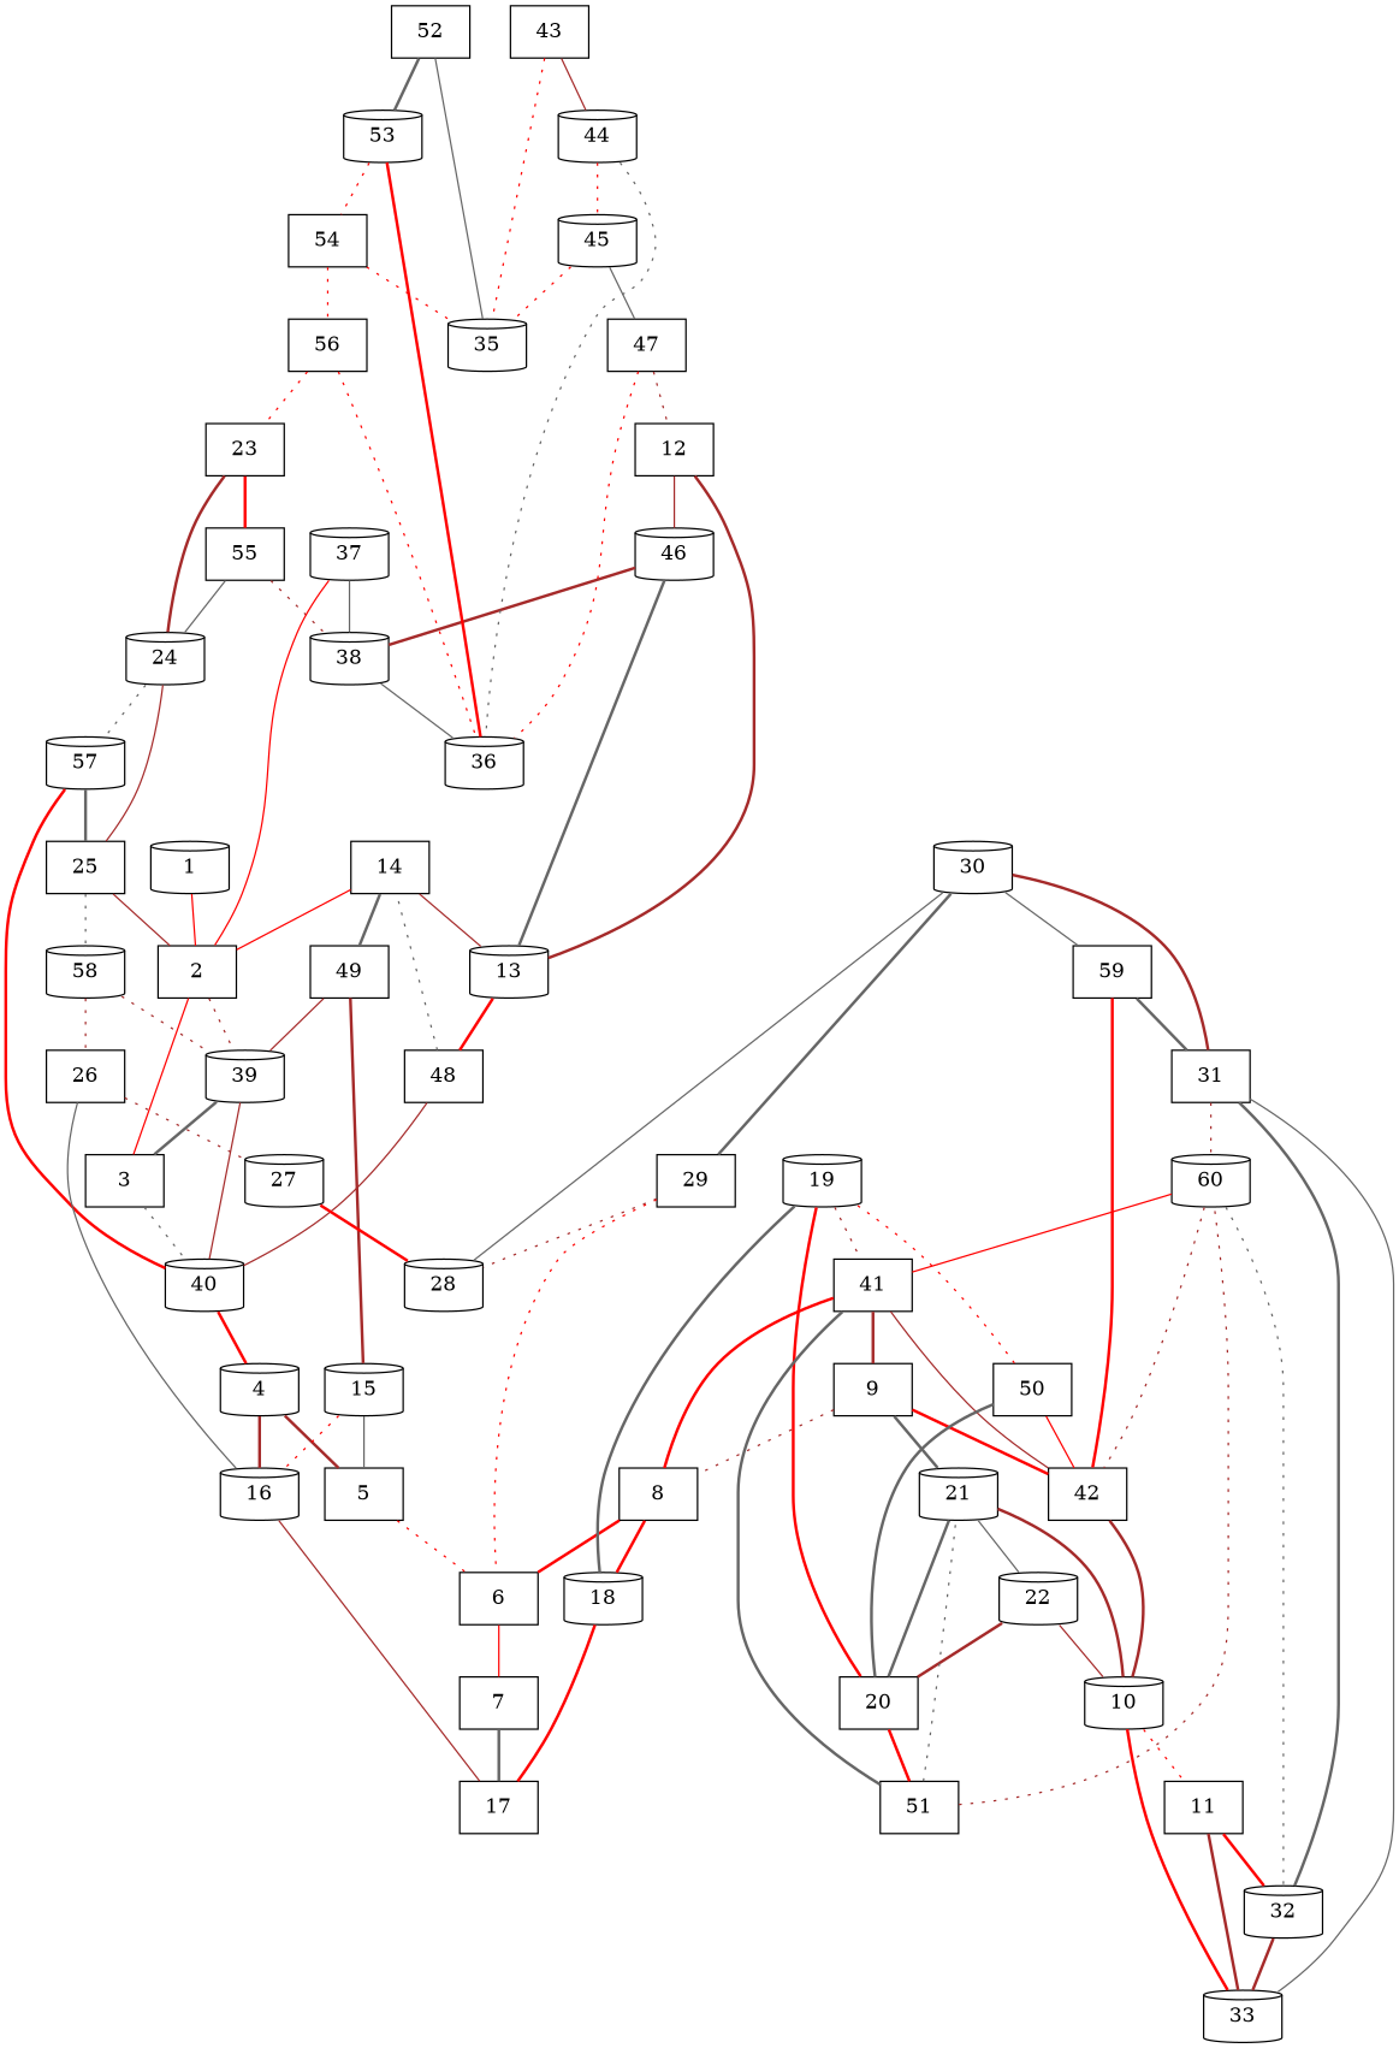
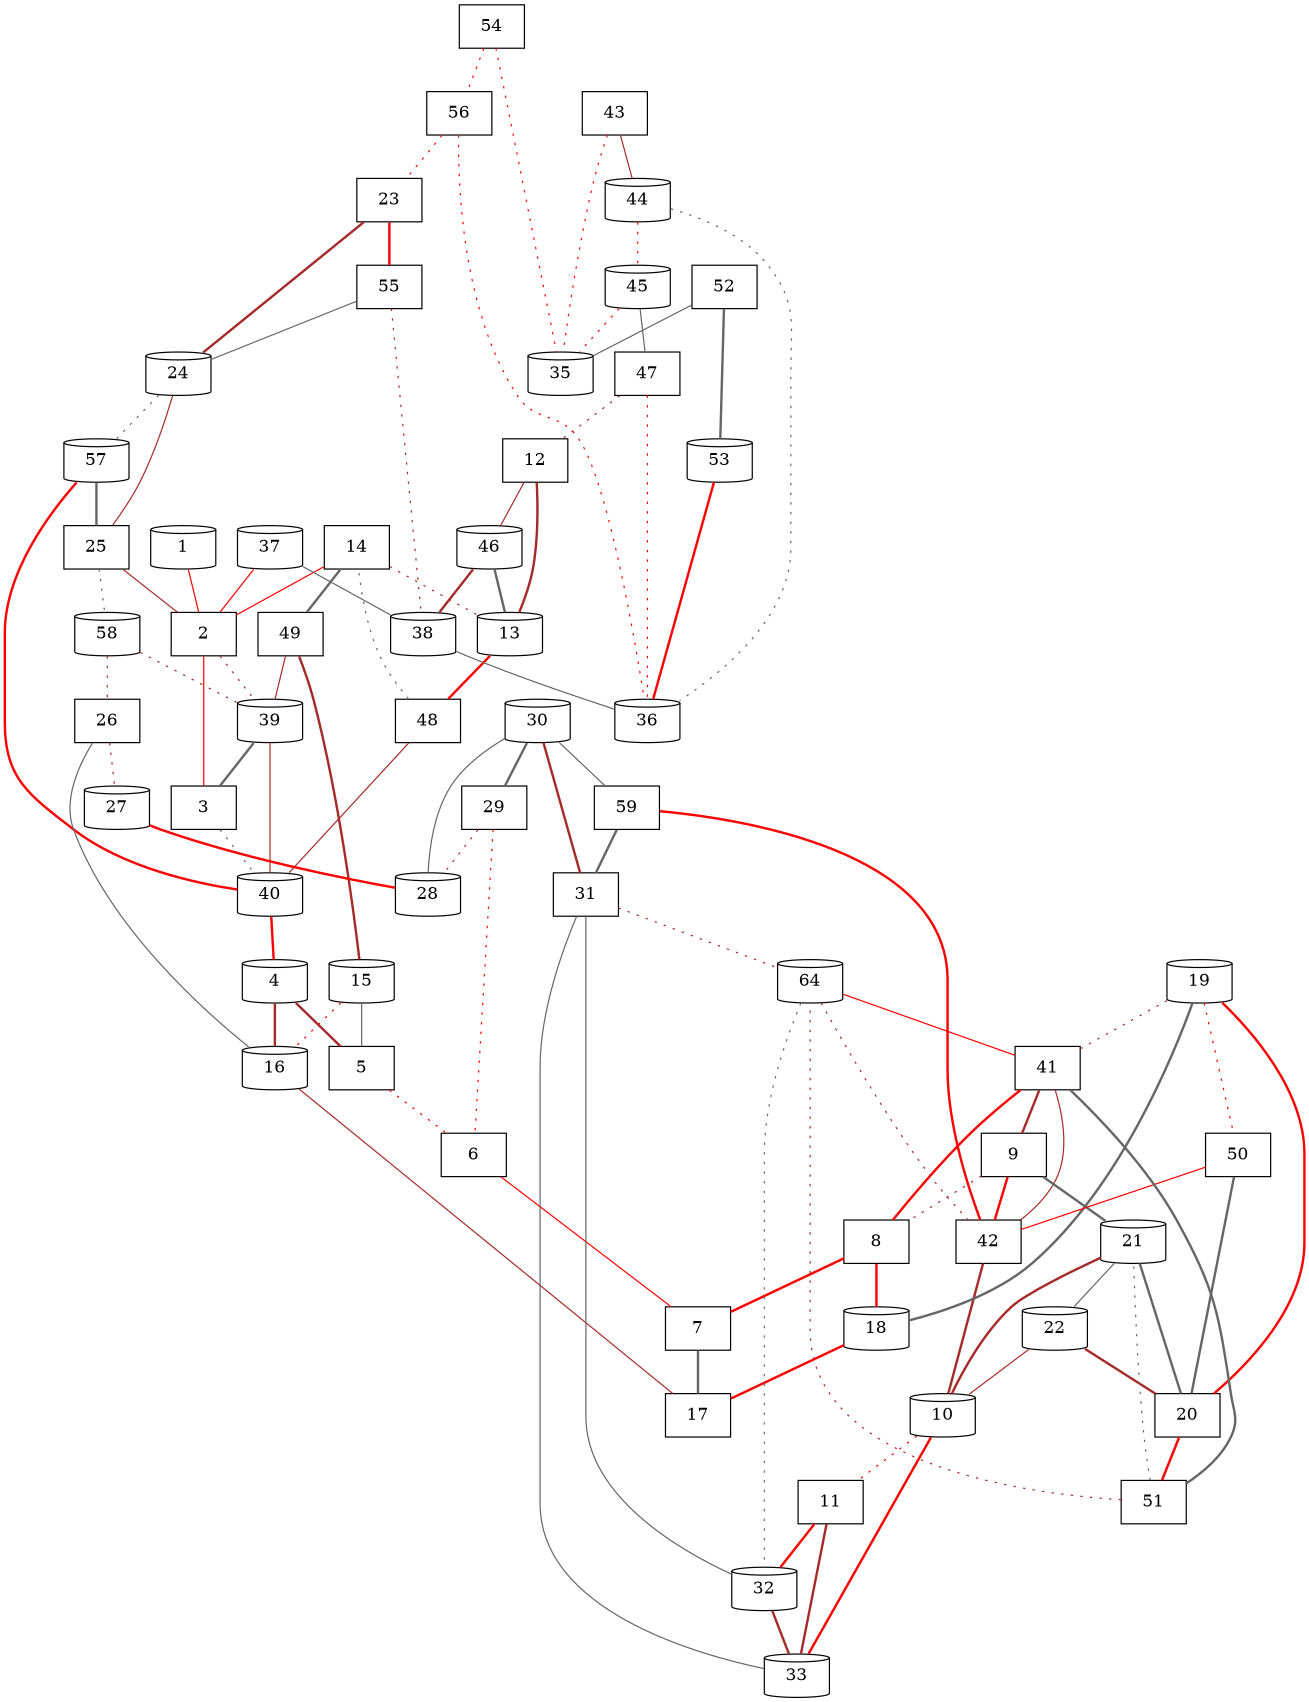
  graph {
    node [aaLength=13 sequence=ADDWDNQMLFFLSH shape=box type=0]
    edge [color=red distance0=3.0 frequency=1 style=bold type0=3]
    1 [aaLength=14 shape=cylinder]
    2 [aaLength=15 sequence=MDTYAADVAALTEAL]
    39 [aaLength=6 sequence=AVHIGH shape=cylinder type=1]
    3 [sequence=STGGGEVARYVAR]
    40 [aaLength=7 sequence=VAKAVLV shape=cylinder type=1]
    4 [sequence=LEVFDEFRAALAA shape=cylinder]
    5 [aaLength=10 sequence=RAQFYIDVPS]
    16 [aaLength=10 sequence=RAQFYIDVPS shape=cylinder]
    6 [sequence=QGLIDHWWLQGMM]
    17 [sequence=QGLIDHWWLQGMM]
    7 [sequence=ANAHYECIAAFSE]
    8 [aaLength=6 sequence=TDDLKR]
    18 [sequence=ANAHYECIAAFSE shape=cylinder]
    41 [aaLength=7 sequence=PVLVAHG type=1]
    9 [aaLength=7 sequence=APKSAEL]
    42 [aaLength=6 sequence=ATLKSY type=1]
    21 [aaLength=4 sequence=MLST shape=cylinder]
    10 [aaLength=4 sequence=MLST shape=cylinder]
    11 [aaLength=12 sequence=PEVLNPDLLAFV]
    22 [aaLength=12 sequence=PEVLNPDLLAFV shape=cylinder]
    32 [aaLength=4 sequence=MLST shape=cylinder]
    20 [aaLength=7 sequence=APKSAEL]
    33 [aaLength=12 sequence=PEVLNPDLLAFV shape=cylinder]
    12 [aaLength=14]
    13 [aaLength=15 sequence=MDTYAADVAALTEAL shape=cylinder]
    46 [aaLength=5 sequence=RVIAH shape=cylinder type=1]
    48 [aaLength=6 sequence=AVHIGH type=1]
    38 [aaLength=5 sequence=PVVFH shape=cylinder type=1]
    14 [sequence=STGGGEVARYVAR]
    36 [aaLength=4 sequence=YKDW shape=cylinder type=1]
    49 [aaLength=7 sequence=VAKAVLV type=1]
    15 [sequence=LEVFDEFRAALAA shape=cylinder]
    19 [aaLength=6 sequence=TDDLKR shape=cylinder]
    50 [aaLength=7 sequence=PVLVAHG type=1]
    51 [aaLength=6 sequence=ATLKSY type=1]
-   60 [aaLength=6 sequence=ATLKSY shape=cylinder type=1]
+   60 [aaLength=6 sequence=ATLKSY shape=cylinder type=1 label=64]
    23 [aaLength=14]
    24 [aaLength=15 sequence=MDTYAADVAALTEAL shape=cylinder]
    55 [aaLength=5 sequence=RVIAH type=1]
    57 [aaLength=6 sequence=AVHIGH shape=cylinder type=1]
    25 [sequence=STGGGEVARYVAR]
    58 [aaLength=7 sequence=VAKAVLV shape=cylinder type=1]
    26 [sequence=LEVFDEFRAALAA]
    27 [aaLength=10 sequence=RAQFYIDVPS shape=cylinder]
    28 [sequence=QGLIDHWWLQGMM shape=cylinder]
    29 [sequence=ANAHYECIAAFSE]
    30 [aaLength=6 sequence=TDDLKR shape=cylinder]
    59 [aaLength=7 sequence=PVLVAHG type=1]
    31 [aaLength=7 sequence=APKSAEL]
    35 [aaLength=3 sequence=NIF shape=cylinder type=1]
    37 [aaLength=5 sequence=RVIAH shape=cylinder type=1]
    43 [aaLength=3 sequence=TVT type=1]
    44 [aaLength=3 sequence=NIF shape=cylinder type=1]
    45 [aaLength=4 sequence=YKDW shape=cylinder type=1]
    47 [aaLength=5 sequence=PVVFH type=1]
    52 [aaLength=3 sequence=TVT type=1]
    53 [aaLength=3 sequence=NIF shape=cylinder type=1]
    54 [aaLength=4 sequence=YKDW type=1]
    56 [aaLength=5 sequence=PVVFH type=1]
    1 -- 2 [distance0=40.79961 style=solid]
    2 -- 39 [color=brown distance0=4.0 style=dotted type0=4]
    39 -- 3 [color=gray40 distance0=0.0 type0=5]
    39 -- 40 [color=brown distance0=24.0 style=solid]
    3 -- 2 [distance0=26.41358 style=solid type0=1]
    3 -- 40 [color=gray40 distance0=5.0 style=dotted type0=4]
    40 -- 4 [distance0=18.0 type0=4]
    4 -- 5 [color=brown distance0=16.25325 distance1=1.0 frequency=2 type0=1 type1=4]
    4 -- 16 [color=brown distance0=22.42796]
    5 -- 6 [distance0=14.0 style=dotted type0=4]
    16 -- 17 [color=brown distance0=14.0 style=solid type0=4]
    6 -- 7 [distance0=19.52078 distance1=2.0 frequency=2 style=solid type1=4]
    7 -- 17 [color=gray40 distance0=16.04611 type0=1]
-   8 -- 6 [distance0=17.20798 type0=1]
+   8 -- 7 [distance0=17.20798 type0=1]
    8 -- 18 [distance0=26.90321 type0=2]
    8 -- 41 [type0=4]
    18 -- 17 [distance0=21.16213 type0=2]
    41 -- 9 [color=brown distance0=11.0 type0=4]
    41 -- 42 [color=brown distance0=28.0 style=solid]
    9 -- 8 [color=brown distance0=28.78955 style=dotted type0=2]
    9 -- 42 [type0=4]
    9 -- 21 [color=gray40 distance0=32.17583]
    42 -- 10 [color=brown distance0=6.0 type0=4]
    21 -- 10 [color=brown distance0=24.43405 type0=1]
    21 -- 22 [color=gray40 distance0=11.22401 distance1=1.0 frequency=2 style=solid type0=1 type1=4]
    10 -- 11 [distance0=10.74591 distance1=1.0 frequency=2 style=dotted type0=1 type1=4]
    11 -- 32 [distance0=20.76299 type0=2]
    22 -- 10 [color=brown distance0=40.00224 style=solid]
    22 -- 20 [color=brown distance0=30.71859 type0=2]
    32 -- 33 [color=brown distance0=8.768843 distance1=1.0 frequency=2 type0=1 type1=4]
    20 -- 21 [color=gray40 distance0=27.08156 type0=1]
    20 -- 51 [type0=4]
    33 -- 10 [distance0=27.67379]
    33 -- 11 [color=brown distance0=27.26463 type0=2]
    12 -- 13 [color=brown distance0=41.678]
    12 -- 46 [color=brown distance0=2.0 style=solid type0=4]
    13 -- 48 [distance0=4.0 type0=4]
    46 -- 13 [color=gray40 distance0=16.0 type0=4]
    46 -- 38 [color=brown distance0=27.0]
    48 -- 40 [color=brown distance0=24.0 style=solid]
    48 -- 14 [color=gray40 distance0=0.0 style=dotted type0=5]
    38 -- 36 [color=gray40 distance0=10.0 style=solid]
    14 -- 2 [distance0=34.65281 style=solid]
-   14 -- 13 [color=brown distance0=25.82545 style=solid type0=1]
+   14 -- 13 [color=brown distance0=25.82545 style=dotted type0=1]
    14 -- 49 [color=gray40 distance0=5.0 type0=4]
    49 -- 39 [color=brown distance0=24.0 style=solid]
    49 -- 15 [color=brown distance0=18.0 type0=4]
    15 -- 5 [color=gray40 distance0=21.2847 style=solid]
    15 -- 16 [distance0=15.33055 distance1=1.0 frequency=2 style=dotted type0=1 type1=4]
    19 -- 18 [color=gray40 distance0=24.42694 type0=1]
    19 -- 41 [color=brown distance0=31.60338 style=dotted]
    19 -- 20 [distance0=28.70059 type0=2]
    19 -- 50 [style=dotted type0=4]
    50 -- 42 [distance0=28.0 style=solid]
    50 -- 20 [color=gray40 distance0=11.0 type0=4]
    51 -- 41 [color=gray40 distance0=28.0]
    51 -- 21 [color=gray40 distance0=6.0 style=dotted type0=4]
    51 -- 60 [color=brown distance0=0.0 style=dotted type0=2]
    60 -- 41 [distance0=28.0 style=solid]
    60 -- 42 [color=brown distance0=0.0 style=dotted type0=1]
    60 -- 32 [color=gray40 distance0=6.0 style=dotted type0=4]
    23 -- 24 [color=brown distance0=38.56193]
    23 -- 55 [distance0=2.0 type0=4]
    24 -- 57 [color=gray40 distance0=4.0 style=dotted type0=4]
    55 -- 38 [color=brown distance0=27.0 style=dotted]
    55 -- 24 [color=gray40 distance0=16.0 style=solid type0=4]
    57 -- 40 [distance0=24.0]
    57 -- 25 [color=gray40 distance0=0.0 type0=5]
    25 -- 2 [color=brown distance0=36.44266 style=solid]
    25 -- 24 [color=brown distance0=25.78266 style=solid type0=1]
    25 -- 58 [color=gray40 distance0=5.0 style=dotted type0=4]
    58 -- 39 [color=brown distance0=24.0 style=dotted]
    58 -- 26 [color=brown distance0=18.0 style=dotted type0=4]
    26 -- 16 [color=gray40 distance0=29.71059 style=solid type0=2]
    26 -- 27 [color=brown distance0=17.27617 distance1=1.0 frequency=2 style=dotted type0=1 type1=4]
    27 -- 28 [distance0=14.0 type0=4]
    29 -- 6 [distance0=28.78925 style=dotted]
    29 -- 28 [color=brown distance0=19.95846 style=dotted type0=1]
    30 -- 28 [color=gray40 distance0=42.40775 style=solid]
    30 -- 29 [color=gray40 distance0=23.08815 type0=1]
    30 -- 59 [color=gray40 style=solid type0=4]
    59 -- 42 [distance0=28.0]
    59 -- 31 [color=gray40 distance0=11.0 type0=4]
-   31 -- 32 [color=gray40 distance0=29.02865 type0=2]
+   31 -- 32 [color=gray40 distance0=29.02865 style=solid type0=2]
    31 -- 33 [color=gray40 distance0=32.49009 style=solid]
    31 -- 60 [color=brown style=dotted type0=4]
    31 -- 30 [color=brown distance0=27.71385 type0=1]
    37 -- 2 [distance0=16.0 style=solid type0=4]
    37 -- 38 [color=gray40 distance0=27.0 style=solid]
    43 -- 35 [distance0=8.0 style=dotted]
    43 -- 44 [color=brown distance0=5.0 style=solid type0=4]
    44 -- 36 [color=gray40 style=dotted]
    44 -- 45 [distance0=0.0 style=dotted type0=5]
    45 -- 35 [style=dotted]
    45 -- 47 [color=gray40 distance0=6.0 style=solid type0=4]
    47 -- 12 [color=brown distance0=6.0 style=dotted type0=4]
    47 -- 36 [distance0=10.0 style=dotted]
    52 -- 35 [color=gray40 distance0=8.0 style=solid]
    52 -- 53 [color=gray40 distance0=5.0 type0=4]
    53 -- 36
-   53 -- 54 [distance0=0.0 style=dotted type0=5]
    54 -- 35 [style=dotted]
    54 -- 56 [distance0=6.0 style=dotted type0=4]
    56 -- 36 [distance0=10.0 style=dotted]
    56 -- 23 [distance0=6.0 style=dotted type0=4]
  }
